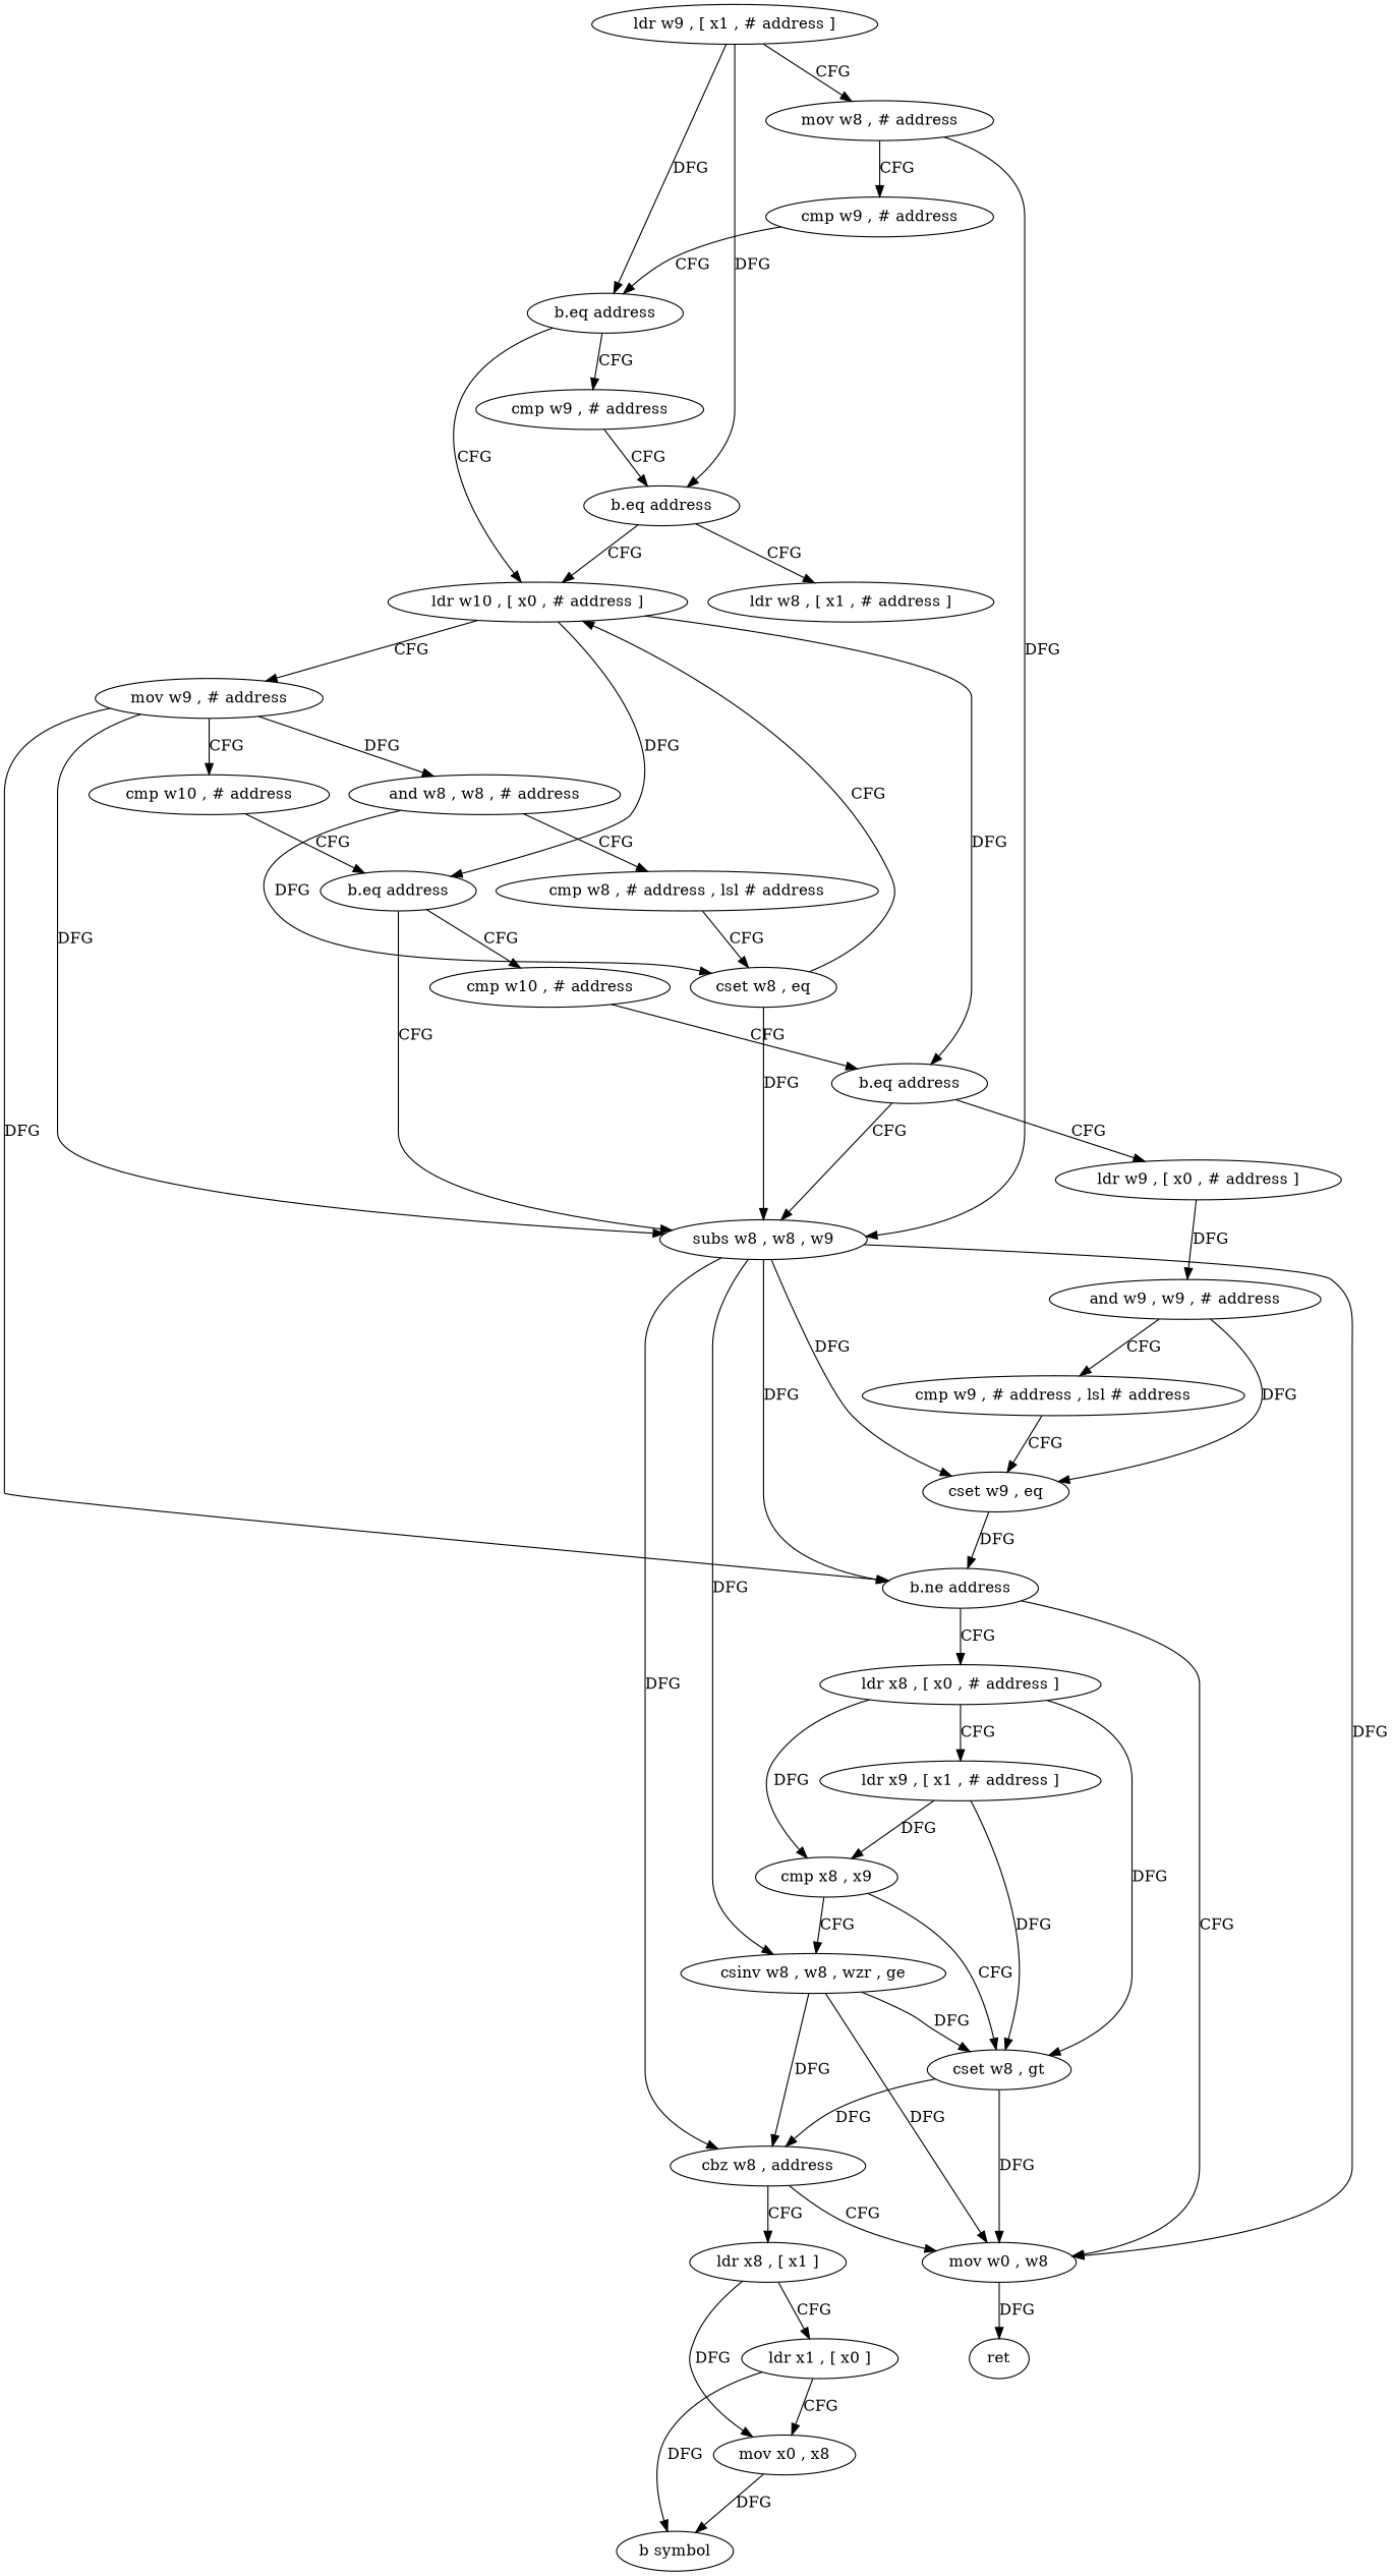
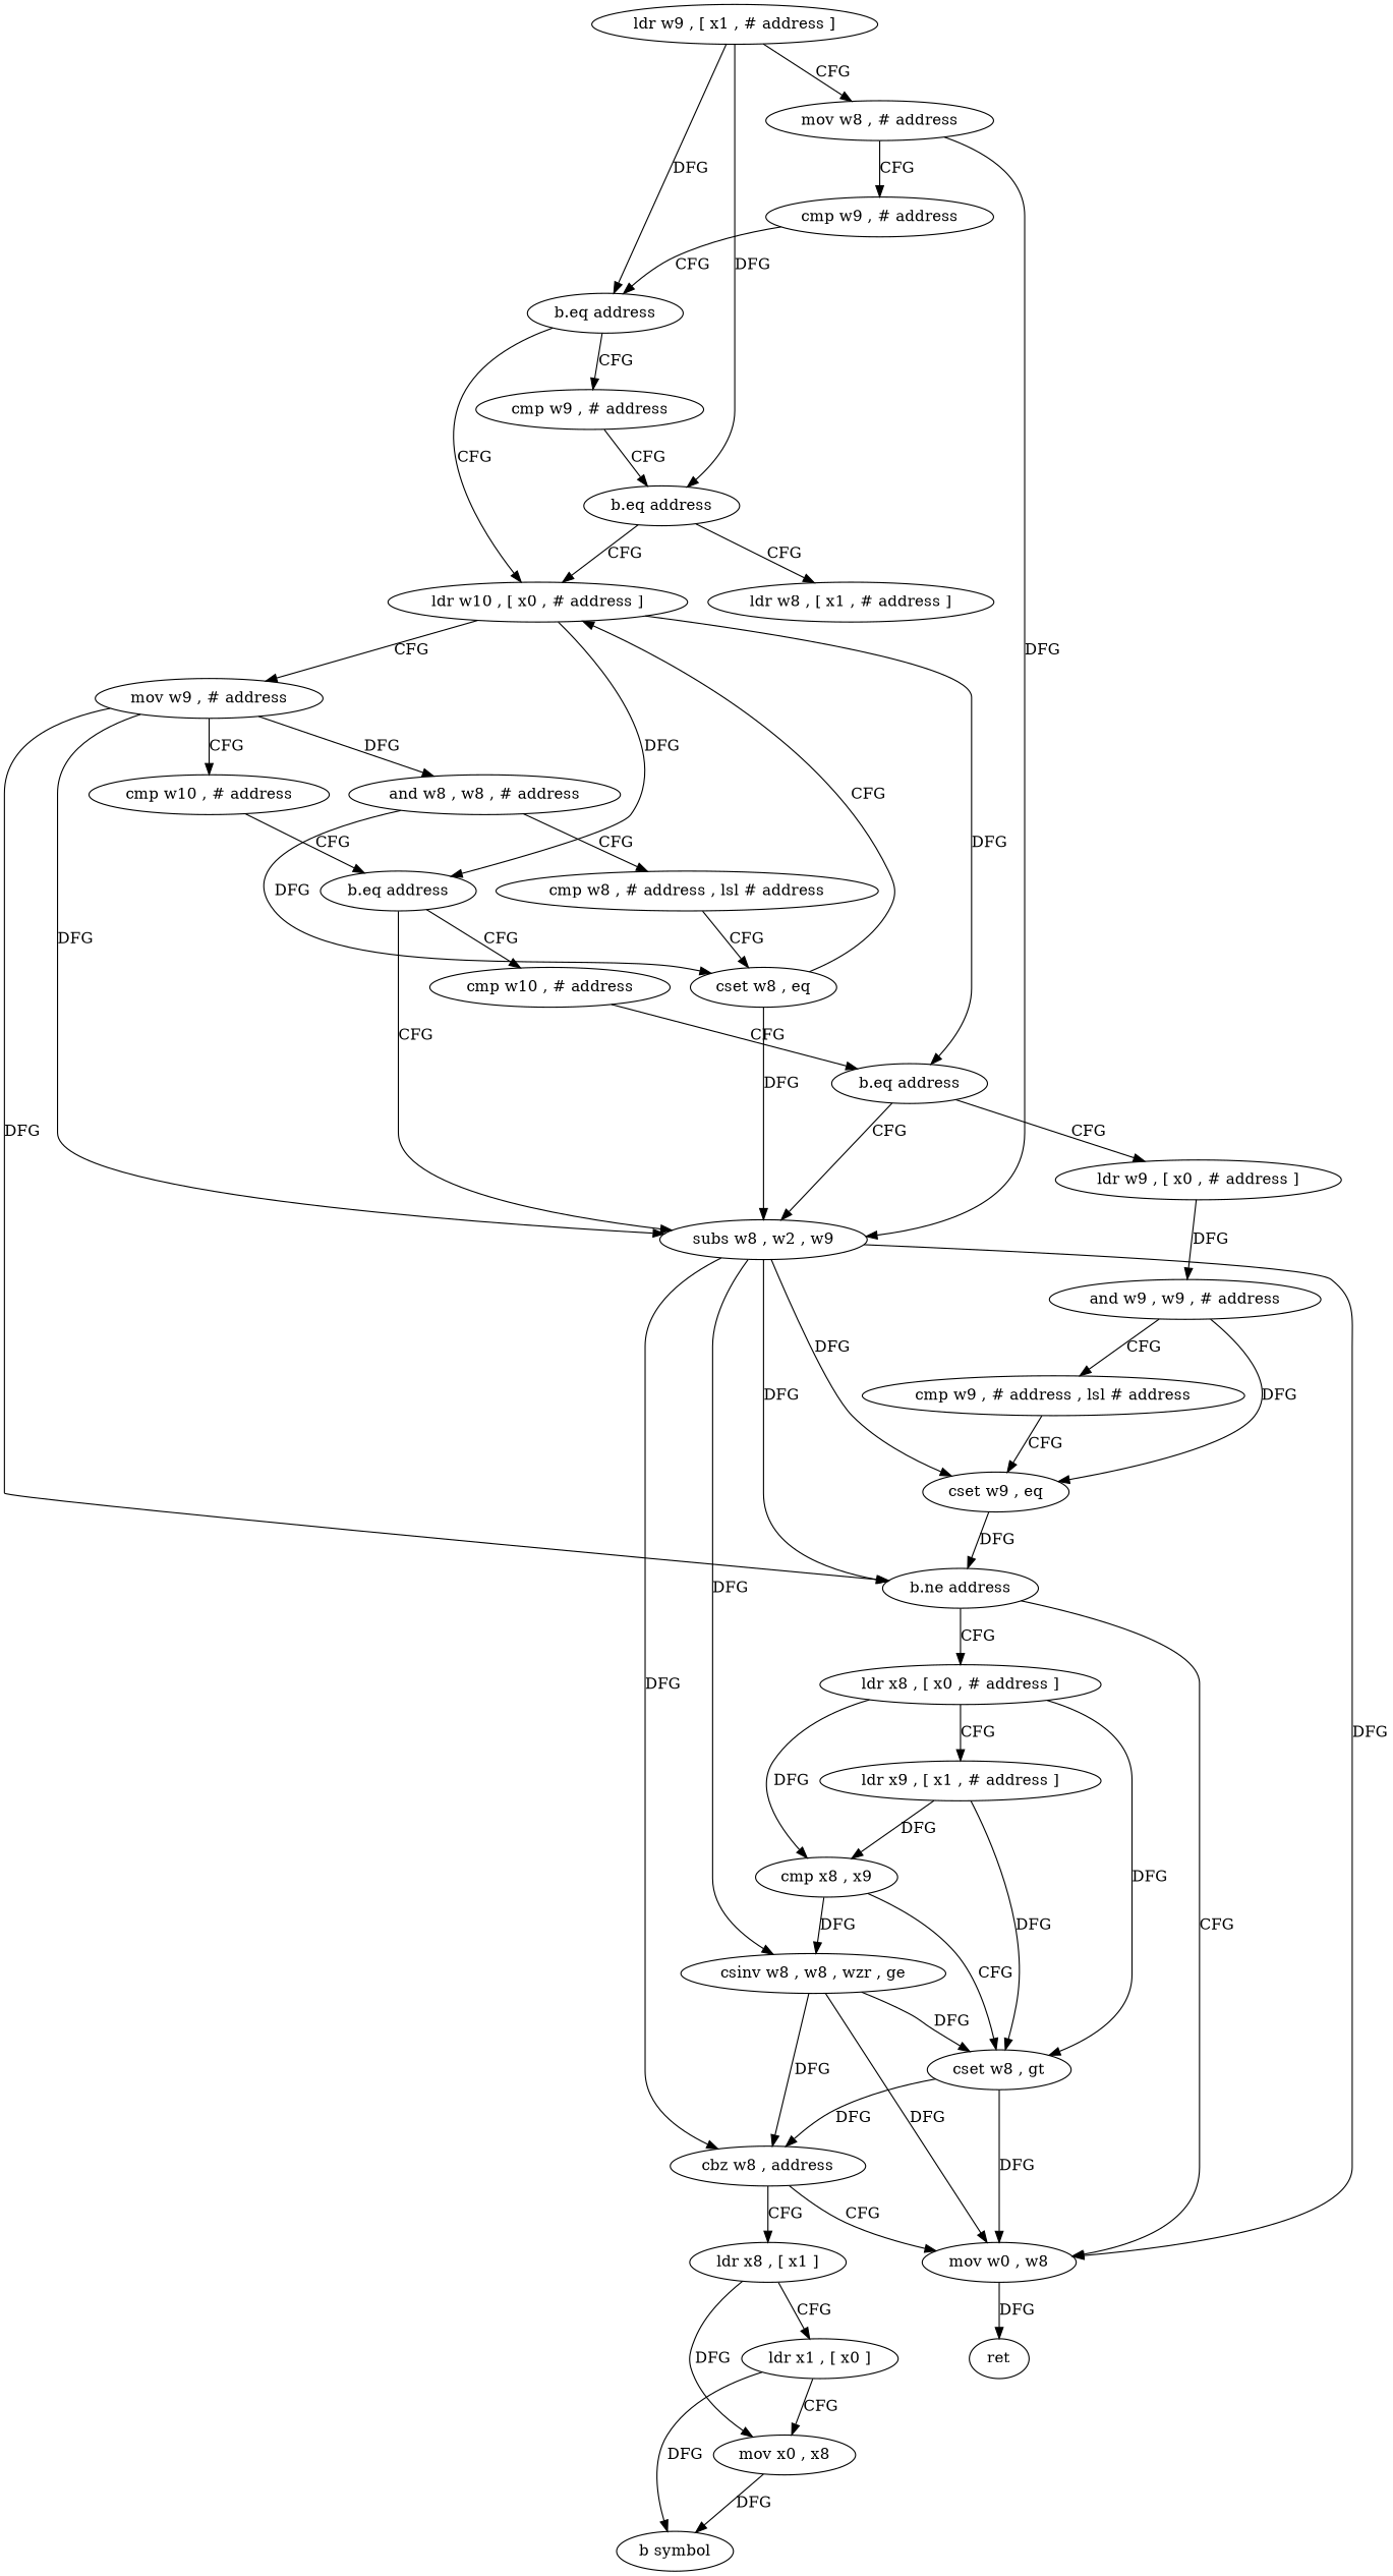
  digraph {
    n1 [label="ldr w9 , [ x1 , # address ]"]
    n2 [label="mov w8 , # address"]
    n3 [label="b.eq address"]
    n4 [label="b.eq address"]
    n5 [label="cmp w9 , # address"]
-   n6 [label="subs w8 , w8 , w9"]
+   n6 [label="subs w8 , w2 , w9"]
    n7 [label="ldr w10 , [ x0 , # address ]"]
    n8 [label="cmp w9 , # address"]
    n9 [label="ldr w8 , [ x1 , # address ]"]
    n10 [label="b.ne address"]
    n11 [label="mov w0 , w8"]
    n12 [label="csinv w8 , w8 , wzr , ge"]
    n13 [label="cbz w8 , address"]
    n14 [label="cset w9 , eq"]
    n15 [label="mov w9 , # address"]
    n16 [label="b.eq address"]
    n17 [label="b.eq address"]
    n18 [label="cmp w10 , # address"]
    n19 [label="and w8 , w8 , # address"]
    n20 [label="cmp w10 , # address"]
    n21 [label="ldr w9 , [ x0 , # address ]"]
    n22 [label="ldr x8 , [ x0 , # address ]"]
    n23 [label=ret]
    n24 [label="cset w8 , gt"]
    n25 [label="ldr x8 , [ x1 ]"]
    n26 [label="cmp w8 , # address , lsl # address"]
    n27 [label="cset w8 , eq"]
    n28 [label="ldr x9 , [ x1 , # address ]"]
    n29 [label="cmp x8 , x9"]
    n30 [label="and w9 , w9 , # address"]
    n31 [label="cmp w9 , # address , lsl # address"]
    n32 [label="ldr x1 , [ x0 ]"]
    n33 [label="mov x0 , x8"]
    n34 [label="b symbol"]
    n1 -> n2 [label=CFG]
    n1 -> n3 [label=DFG]
    n1 -> n4 [label=DFG]
    n2 -> n5 [label=CFG]
    n2 -> n6 [label=DFG]
    n3 -> n7 [label=CFG]
    n3 -> n8 [label=CFG]
    n4 -> n7 [label=CFG]
    n4 -> n9 [label=CFG]
    n5 -> n3 [label=CFG]
    n6 -> n10 [label=DFG]
    n6 -> n11 [label=DFG]
    n6 -> n12 [label=DFG]
    n6 -> n13 [label=DFG]
    n6 -> n14 [label=DFG]
    n7 -> n15 [label=CFG]
    n7 -> n16 [label=DFG]
    n7 -> n17 [label=DFG]
    n8 -> n4 [label=CFG]
    n10 -> n11 [label=CFG]
    n10 -> n22 [label=CFG]
    n11 -> n23 [label=DFG]
    n12 -> n11 [label=DFG]
    n12 -> n13 [label=DFG]
    n12 -> n24 [label=DFG]
    n13 -> n11 [label=CFG]
    n13 -> n25 [label=CFG]
    n14 -> n10 [label=DFG]
    n15 -> n6 [label=DFG]
    n15 -> n10 [label=DFG]
    n15 -> n18 [label=CFG]
    n15 -> n19 [label=DFG]
    n16 -> n6 [label=CFG]
    n16 -> n20 [label=CFG]
    n17 -> n6 [label=CFG]
    n17 -> n21 [label=CFG]
    n18 -> n16 [label=CFG]
    n19 -> n26 [label=CFG]
    n19 -> n27 [label=DFG]
    n20 -> n17 [label=CFG]
    n21 -> n30 [label=DFG]
    n22 -> n24 [label=DFG]
    n22 -> n28 [label=CFG]
    n22 -> n29 [label=DFG]
    n24 -> n11 [label=DFG]
    n24 -> n13 [label=DFG]
    n25 -> n32 [label=CFG]
    n25 -> n33 [label=DFG]
    n26 -> n27 [label=CFG]
    n27 -> n6 [label=DFG]
    n27 -> n7 [label=CFG]
    n28 -> n24 [label=DFG]
    n28 -> n29 [label=DFG]
-   n29 -> n12 [label=CFG]
+   n29 -> n12 [label=DFG]
    n29 -> n24 [label=CFG]
    n30 -> n14 [label=DFG]
    n30 -> n31 [label=CFG]
    n31 -> n14 [label=CFG]
    n32 -> n33 [label=CFG]
    n32 -> n34 [label=DFG]
    n33 -> n34 [label=DFG]
  }
